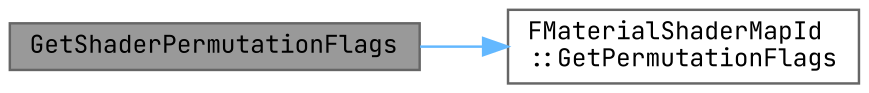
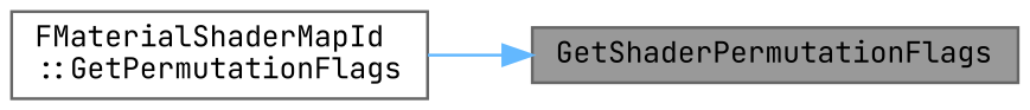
  digraph {
    rankdir=RL
    fontname="JetBrains Mono"
    node [fontname="JetBrains Mono" fontsize=10 shape=box style=filled]
    n1 [color=gray40 fillcolor=grey60 fontcolor=black height=0.2 label=GetShaderPermutationFlags width=0.4]
    n2 [color=grey40 fillcolor=white height=0.2 label="FMaterialShaderMapId\l::GetPermutationFlags" width=0.4]
-   n2 -> n1 [color=steelblue1 dir=back fontname="JetBrains Mono" fontsize=10 labelfontname=Helvetica labelfontsize=10 style=solid]
+   n1 -> n2 [color=steelblue1 dir=back fontname="JetBrains Mono" fontsize=10 labelfontname=Helvetica labelfontsize=10 style=solid]
  }
